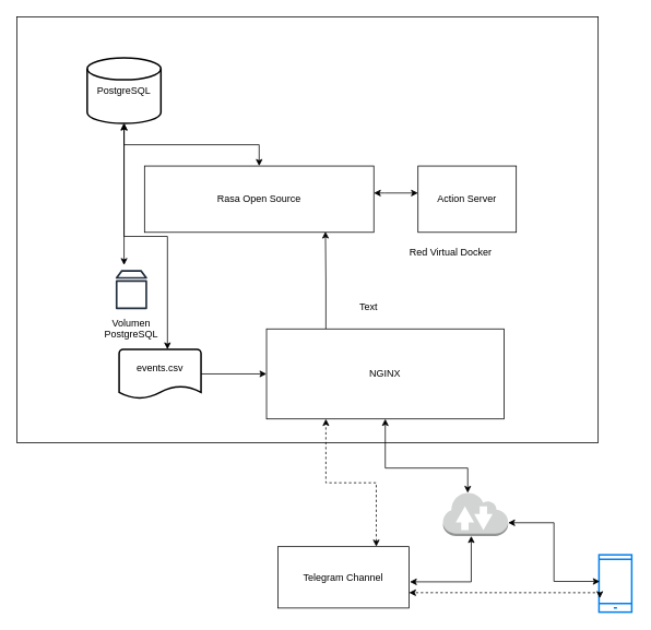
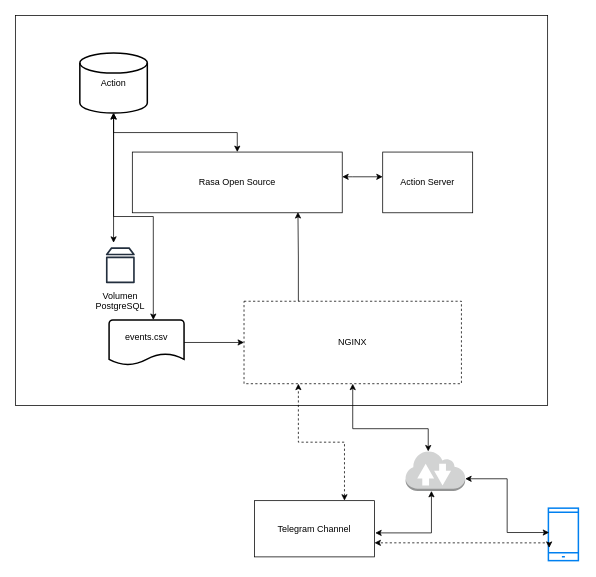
  <mxCell id="0" />
  <mxCell id="1" parent="0" />
  <mxCell id="2" style="edgeStyle=orthogonalEdgeStyle;rounded=0;orthogonalLoop=1;jettySize=auto;html=1;startArrow=classic;startFill=1;" edge="1" parent="1" target="29"><mxGeometry relative="1" as="geometry"><mxPoint x="500" y="710" as="sourcePoint" /><Array as="points"><mxPoint x="575" y="710" /></Array></mxGeometry></mxCell>
  <mxCell id="3" value="Telegram Channel" style="rounded=0;whiteSpace=wrap;html=1;" parent="1" vertex="1"><mxGeometry x="339" y="667" width="160" height="75" as="geometry" /></mxCell>
  <mxCell id="4" value="" style="rounded=0;whiteSpace=wrap;html=1;" vertex="1" parent="1"><mxGeometry x="20" y="20" width="710" height="520" as="geometry" /></mxCell>
  <mxCell id="5" style="edgeStyle=orthogonalEdgeStyle;rounded=0;orthogonalLoop=1;jettySize=auto;html=1;exitX=0.25;exitY=0;exitDx=0;exitDy=0;entryX=0.789;entryY=0.988;entryDx=0;entryDy=0;entryPerimeter=0;" edge="1" parent="1" source="6" target="7"><mxGeometry relative="1" as="geometry" /></mxCell>
- <mxCell id="6" value="NGINX" style="rounded=0;whiteSpace=wrap;html=1;" vertex="1" parent="1"><mxGeometry x="325" y="401" width="290" height="110" as="geometry" /></mxCell>
+ <mxCell id="6" value="NGINX" style="rounded=0;whiteSpace=wrap;html=1;dashed=1;" vertex="1" parent="1"><mxGeometry x="325" y="401" width="290" height="110" as="geometry" /></mxCell>
  <mxCell id="7" value="Rasa Open Source" style="rounded=0;whiteSpace=wrap;html=1;" vertex="1" parent="1"><mxGeometry x="176" y="202" width="280" height="81" as="geometry" /></mxCell>
  <mxCell id="8" value="" style="shape=image;html=1;verticalAlign=top;verticalLabelPosition=bottom;labelBackgroundColor=#ffffff;imageAspect=0;aspect=fixed;image=https://cdn1.iconfinder.com/data/icons/unicons-line-vol-3/24/docker-128.png" vertex="1" parent="1"><mxGeometry x="430" y="257" width="20" height="20" as="geometry" /></mxCell>
  <mxCell id="9" value="Action Server" style="rounded=0;whiteSpace=wrap;html=1;" vertex="1" parent="1"><mxGeometry x="510" y="202" width="120" height="81" as="geometry" /></mxCell>
  <mxCell id="10" style="edgeStyle=orthogonalEdgeStyle;rounded=0;orthogonalLoop=1;jettySize=auto;html=1;entryX=1;entryY=0.407;entryDx=0;entryDy=0;entryPerimeter=0;startArrow=classic;startFill=1;" edge="1" parent="1" source="9" target="7"><mxGeometry relative="1" as="geometry"><Array as="points"><mxPoint x="470" y="235" /><mxPoint x="470" y="235" /></Array></mxGeometry></mxCell>
  <mxCell id="11" value="" style="shape=image;html=1;verticalAlign=top;verticalLabelPosition=bottom;labelBackgroundColor=#ffffff;imageAspect=0;aspect=fixed;image=https://cdn1.iconfinder.com/data/icons/unicons-line-vol-3/24/docker-128.png" vertex="1" parent="1"><mxGeometry x="600" y="263" width="20" height="20" as="geometry" /></mxCell>
- <mxCell id="12" value="&lt;div&gt;Red Virtual Docker&lt;br&gt;&lt;/div&gt;" style="text;html=1;strokeColor=none;fillColor=none;align=center;verticalAlign=middle;whiteSpace=wrap;rounded=0;" vertex="1" parent="1"><mxGeometry x="480" y="293" width="140" height="30" as="geometry" /></mxCell>
- <mxCell id="13" value="PostgreSQL" style="strokeWidth=2;html=1;shape=mxgraph.flowchart.database;whiteSpace=wrap;" vertex="1" parent="1"><mxGeometry x="106" y="70" width="90" height="80" as="geometry" /></mxCell>
+ <mxCell id="13" value="Action" style="strokeWidth=2;html=1;shape=mxgraph.flowchart.database;whiteSpace=wrap;" vertex="1" parent="1"><mxGeometry x="106" y="70" width="90" height="80" as="geometry" /></mxCell>
  <mxCell id="14" style="edgeStyle=orthogonalEdgeStyle;rounded=0;orthogonalLoop=1;jettySize=auto;html=1;entryX=0.5;entryY=1;entryDx=0;entryDy=0;entryPerimeter=0;startArrow=classic;startFill=1;endArrow=open;" edge="1" parent="1" source="7" target="13"><mxGeometry relative="1" as="geometry" /></mxCell>
  <mxCell id="15" value="" style="shape=image;html=1;verticalAlign=top;verticalLabelPosition=bottom;labelBackgroundColor=#ffffff;imageAspect=0;aspect=fixed;image=https://cdn1.iconfinder.com/data/icons/unicons-line-vol-3/24/docker-128.png" vertex="1" parent="1"><mxGeometry x="176" y="123" width="20" height="20" as="geometry" /></mxCell>
  <mxCell id="16" value="" style="edgeStyle=orthogonalEdgeStyle;rounded=0;orthogonalLoop=1;jettySize=auto;html=1;startArrow=classic;startFill=1;" edge="1" parent="1" source="17" target="13"><mxGeometry relative="1" as="geometry"><Array as="points"><mxPoint x="151" y="280" /><mxPoint x="151" y="280" /></Array></mxGeometry></mxCell>
  <mxCell id="17" value="" style="sketch=0;outlineConnect=0;fontColor=#232F3E;gradientColor=none;strokeColor=#232F3E;fillColor=#ffffff;dashed=0;verticalLabelPosition=bottom;verticalAlign=top;align=center;html=1;fontSize=12;fontStyle=0;aspect=fixed;shape=mxgraph.aws4.resourceIcon;resIcon=mxgraph.aws4.volume;" vertex="1" parent="1"><mxGeometry x="130" y="323" width="60" height="60" as="geometry" /></mxCell>
  <mxCell id="18" value="&lt;div&gt;Volumen PostgreSQL&lt;/div&gt;&lt;div&gt;&lt;br&gt;&lt;/div&gt;" style="text;html=1;strokeColor=none;fillColor=none;align=center;verticalAlign=middle;whiteSpace=wrap;rounded=0;" vertex="1" parent="1"><mxGeometry x="130" y="393" width="60" height="30" as="geometry" /></mxCell>
  <mxCell id="19" value="" style="edgeStyle=orthogonalEdgeStyle;rounded=0;orthogonalLoop=1;jettySize=auto;html=1;startArrow=none;startFill=0;" edge="1" parent="1" source="20" target="6"><mxGeometry relative="1" as="geometry" /></mxCell>
  <mxCell id="20" value="&lt;div&gt;events.csv&lt;/div&gt;&lt;div&gt;&lt;br&gt;&lt;/div&gt;" style="strokeWidth=2;html=1;shape=mxgraph.flowchart.document2;whiteSpace=wrap;size=0.25;" vertex="1" parent="1"><mxGeometry x="145" y="426" width="100" height="60" as="geometry" /></mxCell>
  <mxCell id="21" style="edgeStyle=orthogonalEdgeStyle;rounded=0;orthogonalLoop=1;jettySize=auto;html=1;entryX=0.59;entryY=0;entryDx=0;entryDy=0;entryPerimeter=0;startArrow=classic;startFill=1;" edge="1" parent="1" source="13" target="20"><mxGeometry relative="1" as="geometry" /></mxCell>
- <mxCell id="22" value="Text" style="text;html=1;strokeColor=none;fillColor=none;align=center;verticalAlign=middle;whiteSpace=wrap;rounded=0;" vertex="1" parent="1"><mxGeometry x="420" y="360" width="60" height="30" as="geometry" /></mxCell>
  <mxCell id="23" value="" style="shape=image;html=1;verticalAlign=top;verticalLabelPosition=bottom;labelBackgroundColor=#ffffff;imageAspect=0;aspect=fixed;image=https://cdn2.iconfinder.com/data/icons/css-vol-1/24/digitalocean-128.png" vertex="1" parent="1"><mxGeometry x="40" y="480" width="40" height="40" as="geometry" /></mxCell>
  <mxCell id="24" value="" style="html=1;verticalLabelPosition=bottom;align=center;labelBackgroundColor=#ffffff;verticalAlign=top;strokeWidth=2;strokeColor=#0080F0;shadow=0;dashed=0;shape=mxgraph.ios7.icons.smartphone;" vertex="1" parent="1"><mxGeometry x="731" y="677" width="40" height="70" as="geometry" /></mxCell>
  <mxCell id="25" style="edgeStyle=orthogonalEdgeStyle;rounded=0;orthogonalLoop=1;jettySize=auto;html=1;exitX=0;exitY=0.5;exitDx=0;exitDy=0;entryX=1;entryY=0.7;entryDx=0;entryDy=0;entryPerimeter=0;startArrow=classic;startFill=1;" edge="1" parent="1" source="27" target="29"><mxGeometry relative="1" as="geometry" /></mxCell>
  <mxCell id="26" style="edgeStyle=orthogonalEdgeStyle;rounded=0;orthogonalLoop=1;jettySize=auto;html=1;exitX=0;exitY=1;exitDx=0;exitDy=0;entryX=1;entryY=0.75;entryDx=0;entryDy=0;startArrow=classic;startFill=1;dashed=1;" edge="1" parent="1" source="27" target="3"><mxGeometry relative="1" as="geometry"><Array as="points"><mxPoint x="732" y="723" /></Array></mxGeometry></mxCell>
  <mxCell id="27" value="" style="shape=image;html=1;verticalAlign=top;verticalLabelPosition=bottom;labelBackgroundColor=#ffffff;imageAspect=0;aspect=fixed;image=https://cdn1.iconfinder.com/data/icons/unicons-line-vol-6/24/telegram-128.png" vertex="1" parent="1"><mxGeometry x="732" y="689" width="41" height="41" as="geometry" /></mxCell>
  <mxCell id="28" style="edgeStyle=orthogonalEdgeStyle;rounded=0;orthogonalLoop=1;jettySize=auto;html=1;exitX=0.38;exitY=0.025;exitDx=0;exitDy=0;exitPerimeter=0;startArrow=classic;startFill=1;" edge="1" parent="1" source="29" target="6"><mxGeometry relative="1" as="geometry"><Array as="points"><mxPoint x="470" y="571" /></Array></mxGeometry></mxCell>
  <mxCell id="29" value="" style="outlineConnect=0;dashed=0;verticalLabelPosition=bottom;verticalAlign=top;align=center;html=1;shape=mxgraph.aws3.internet_2;fillColor=#D2D3D3;gradientColor=none;" vertex="1" parent="1"><mxGeometry x="540.5" y="600" width="79.5" height="54" as="geometry" /></mxCell>
  <mxCell id="30" style="edgeStyle=orthogonalEdgeStyle;rounded=0;orthogonalLoop=1;jettySize=auto;html=1;exitX=0.75;exitY=0;exitDx=0;exitDy=0;entryX=0.25;entryY=1;entryDx=0;entryDy=0;startArrow=classic;startFill=1;dashed=1;" edge="1" parent="1" source="3" target="6"><mxGeometry relative="1" as="geometry" /></mxCell>
